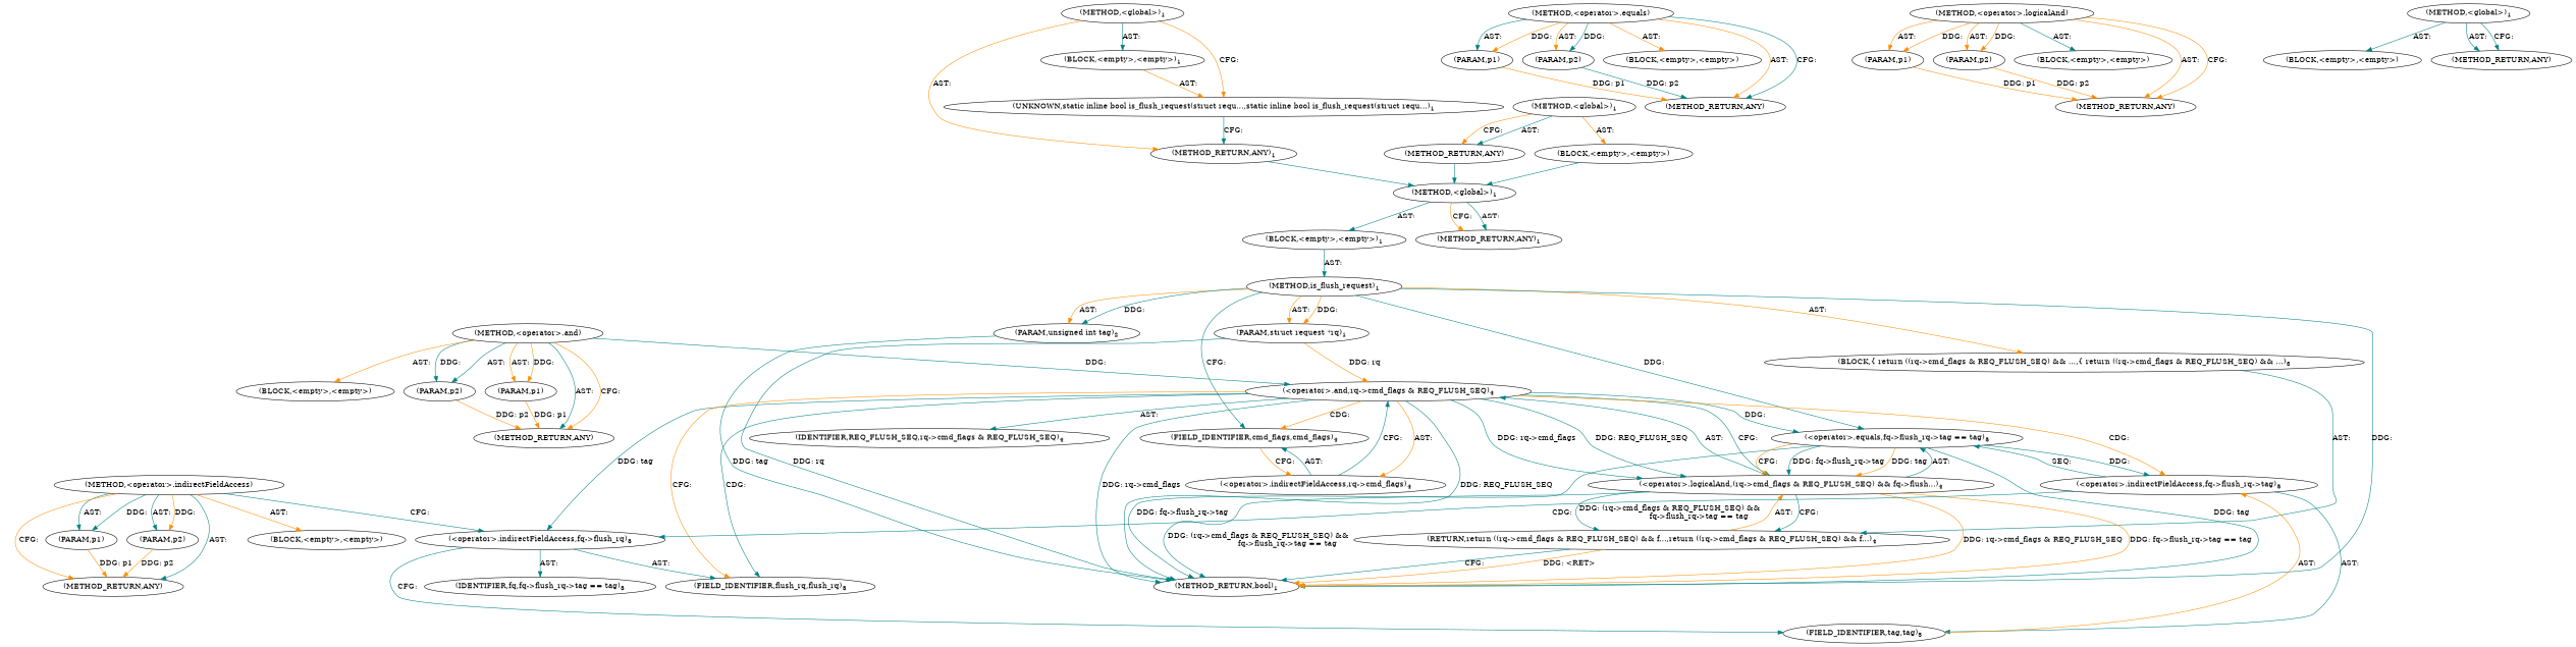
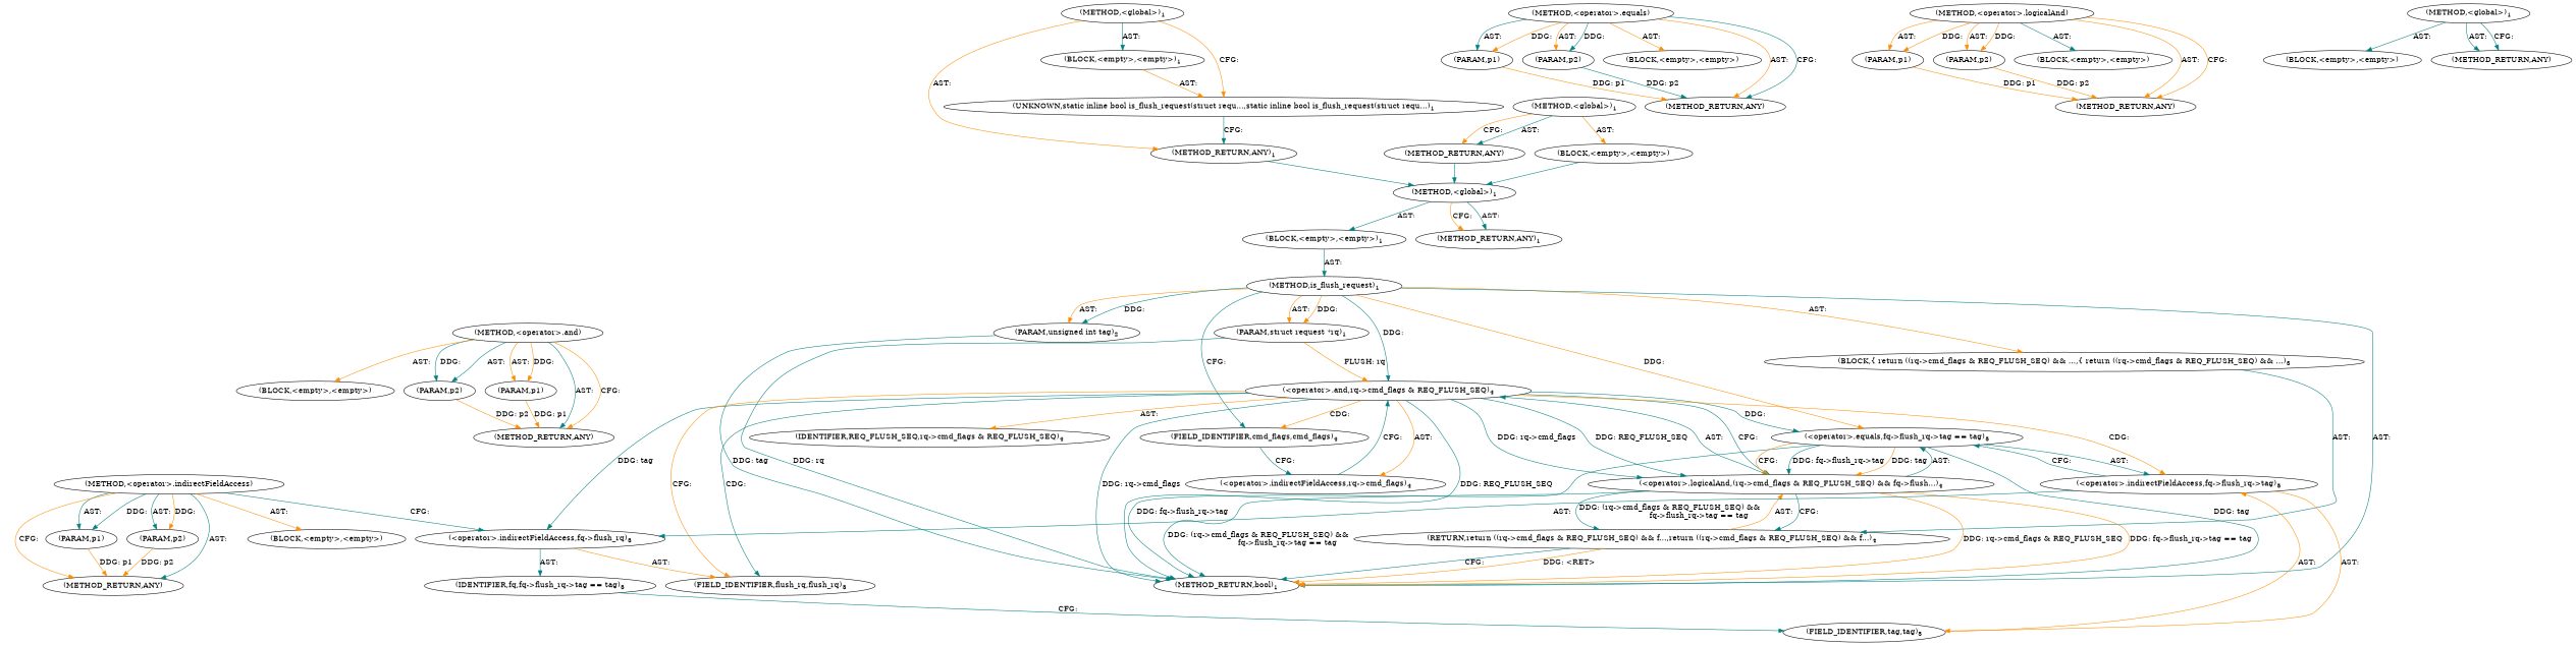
  digraph {
    edge [color=teal]
    n1 [label=<(METHOD,&lt;global&gt;)<SUB>1</SUB>>]
    n2 [label=<(BLOCK,&lt;empty&gt;,&lt;empty&gt;)<SUB>1</SUB>>]
    n3 [label=<(METHOD_RETURN,ANY)<SUB>1</SUB>>]
    n4 [label=<(METHOD,is_flush_request)<SUB>1</SUB>>]
    n5 [label=<(PARAM,struct request *rq)<SUB>1</SUB>>]
    n6 [label=<(PARAM,unsigned int tag)<SUB>2</SUB>>]
    n7 [label=<(BLOCK,{ 	return ((rq-&gt;cmd_flags &amp; REQ_FLUSH_SEQ) &amp;&amp; 	...,{ 	return ((rq-&gt;cmd_flags &amp; REQ_FLUSH_SEQ) &amp;&amp; 	...)<SUB>3</SUB>>]
    n8 [label=<(&lt;operator&gt;.and,rq-&gt;cmd_flags &amp; REQ_FLUSH_SEQ)<SUB>4</SUB>>]
    n9 [label=<(FIELD_IDENTIFIER,cmd_flags,cmd_flags)<SUB>4</SUB>>]
    n10 [label=<(&lt;operator&gt;.equals,fq-&gt;flush_rq-&gt;tag == tag)<SUB>5</SUB>>]
    n11 [label=<(METHOD_RETURN,bool)<SUB>1</SUB>>]
    n12 [label=<(RETURN,return ((rq-&gt;cmd_flags &amp; REQ_FLUSH_SEQ) &amp;&amp; 			f...,return ((rq-&gt;cmd_flags &amp; REQ_FLUSH_SEQ) &amp;&amp; 			f...)<SUB>4</SUB>>]
    n13 [label=<(&lt;operator&gt;.logicalAnd,(rq-&gt;cmd_flags &amp; REQ_FLUSH_SEQ) &amp;&amp; 			fq-&gt;flush...)<SUB>4</SUB>>]
    n14 [label=<(&lt;operator&gt;.indirectFieldAccess,rq-&gt;cmd_flags)<SUB>4</SUB>>]
    n15 [label=<(IDENTIFIER,REQ_FLUSH_SEQ,rq-&gt;cmd_flags &amp; REQ_FLUSH_SEQ)<SUB>4</SUB>>]
    n16 [label=<(&lt;operator&gt;.indirectFieldAccess,fq-&gt;flush_rq-&gt;tag)<SUB>5</SUB>>]
    n17 [label=<(&lt;operator&gt;.indirectFieldAccess,fq-&gt;flush_rq)<SUB>5</SUB>>]
    n18 [label=<(FIELD_IDENTIFIER,flush_rq,flush_rq)<SUB>5</SUB>>]
    n19 [label=<(FIELD_IDENTIFIER,tag,tag)<SUB>5</SUB>>]
    n20 [label=<(IDENTIFIER,fq,fq-&gt;flush_rq-&gt;tag == tag)<SUB>5</SUB>>]
    n21 [label=<(METHOD,&lt;operator&gt;.and)>]
    n22 [label=<(PARAM,p1)>]
    n23 [label=<(PARAM,p2)>]
    n24 [label=<(BLOCK,&lt;empty&gt;,&lt;empty&gt;)>]
    n25 [label=<(METHOD_RETURN,ANY)>]
    n26 [label=<(METHOD,&lt;operator&gt;.equals)>]
    n27 [label=<(PARAM,p1)>]
    n28 [label=<(PARAM,p2)>]
    n29 [label=<(BLOCK,&lt;empty&gt;,&lt;empty&gt;)>]
    n30 [label=<(METHOD_RETURN,ANY)>]
    n31 [label=<(METHOD,&lt;operator&gt;.indirectFieldAccess)>]
    n32 [label=<(PARAM,p1)>]
    n33 [label=<(PARAM,p2)>]
    n34 [label=<(BLOCK,&lt;empty&gt;,&lt;empty&gt;)>]
    n35 [label=<(METHOD_RETURN,ANY)>]
    n36 [label=<(METHOD,&lt;operator&gt;.logicalAnd)>]
    n37 [label=<(PARAM,p1)>]
    n38 [label=<(PARAM,p2)>]
    n39 [label=<(BLOCK,&lt;empty&gt;,&lt;empty&gt;)>]
    n40 [label=<(METHOD_RETURN,ANY)>]
    n41 [label=<(METHOD,&lt;global&gt;)<SUB>1</SUB>>]
    n42 [label=<(BLOCK,&lt;empty&gt;,&lt;empty&gt;)>]
    n43 [label=<(METHOD_RETURN,ANY)>]
    n44 [label=<(METHOD,&lt;global&gt;)<SUB>1</SUB>>]
    n45 [label=<(BLOCK,&lt;empty&gt;,&lt;empty&gt;)<SUB>1</SUB>>]
    n46 [label=<(UNKNOWN,static inline bool is_flush_request(struct requ...,static inline bool is_flush_request(struct requ...)<SUB>1</SUB>>]
    n47 [label=<(METHOD_RETURN,ANY)<SUB>1</SUB>>]
    n48 [label=<(METHOD,&lt;global&gt;)<SUB>1</SUB>>]
    n49 [label=<(BLOCK,&lt;empty&gt;,&lt;empty&gt;)>]
    n50 [label=<(METHOD_RETURN,ANY)>]
    n1 -> n2 [label="AST: "]
    n1 -> n3 [label="AST: "]
    n1 -> n3 [color=darkorange label="CFG: "]
    n2 -> n4 [label="AST: "]
    n4 -> n5 [color=darkorange label="AST: "]
    n4 -> n5 [color=darkorange label="DDG: "]
    n4 -> n6 [color=darkorange label="AST: "]
    n4 -> n6 [label="DDG: "]
    n4 -> n7 [color=darkorange label="AST: "]
-   n21 -> n8 [label="DDG: "]
+   n4 -> n8 [label="DDG: "]
    n4 -> n9 [label="CFG: "]
-   n4 -> n10 [label="DDG: "]
-   n4 -> n11 [label="DDG: "]
-   n5 -> n8 [color=darkorange label="DDG: rq"]
+   n4 -> n10 [color=darkorange label="DDG: "]
+   n4 -> n11 [label="AST: "]
+   n5 -> n8 [color=darkorange label="FLUSH: rq"]
    n5 -> n11 [label="DDG: rq"]
    n6 -> n11 [label="DDG: tag"]
    n7 -> n12 [label="AST: "]
    n8 -> n9 [color=darkorange label="CDG: "]
    n8 -> n10 [label="DDG: "]
    n8 -> n11 [label="DDG: rq-&gt;cmd_flags"]
    n8 -> n11 [label="DDG: REQ_FLUSH_SEQ"]
    n8 -> n13 [label="CFG: "]
    n8 -> n13 [label="DDG: rq-&gt;cmd_flags"]
    n8 -> n13 [label="DDG: REQ_FLUSH_SEQ"]
    n8 -> n14 [color=darkorange label="AST: "]
-   n8 -> n15 [label="AST: "]
+   n8 -> n15 [color=darkorange label="AST: "]
    n8 -> n16 [color=darkorange label="CDG: "]
    n8 -> n17 [label="DDG: tag"]
    n8 -> n18 [color=darkorange label="CFG: "]
    n8 -> n18 [label="CDG: "]
-   n9 -> n14 [color=darkorange label="CFG: "]
+   n9 -> n14 [label="CFG: "]
    n10 -> n11 [label="DDG: fq-&gt;flush_rq-&gt;tag"]
    n10 -> n11 [label="DDG: tag"]
    n10 -> n13 [color=darkorange label="CFG: "]
    n10 -> n13 [label="DDG: fq-&gt;flush_rq-&gt;tag"]
    n10 -> n13 [color=darkorange label="DDG: tag"]
-   n10 -> n16 [label="DDG: "]
+   n10 -> n16 [label="AST: "]
    n12 -> n11 [label="CFG: "]
    n12 -> n11 [color=darkorange label="DDG: &lt;RET&gt;"]
    n12 -> n13 [color=darkorange label="AST: "]
    n13 -> n8 [label="AST: "]
    n13 -> n10 [label="AST: "]
    n13 -> n11 [color=darkorange label="DDG: rq-&gt;cmd_flags &amp; REQ_FLUSH_SEQ"]
    n13 -> n11 [color=darkorange label="DDG: fq-&gt;flush_rq-&gt;tag == tag"]
    n13 -> n11 [label="DDG: (rq-&gt;cmd_flags &amp; REQ_FLUSH_SEQ) &amp;&amp;\n			fq-&gt;flush_rq-&gt;tag == tag"]
    n13 -> n12 [label="CFG: "]
    n13 -> n12 [label="DDG: (rq-&gt;cmd_flags &amp; REQ_FLUSH_SEQ) &amp;&amp;\n			fq-&gt;flush_rq-&gt;tag == tag"]
    n14 -> n8 [label="CFG: "]
-   n14 -> n9 [label="AST: "]
-   n16 -> n10 [label="SEQ: "]
-   n16 -> n17 [label="CDG: "]
-   n16 -> n19 [label="AST: "]
-   n17 -> n18 [label="AST: "]
-   n17 -> n19 [label="CFG: "]
+   n16 -> n10 [label="CFG: "]
+   n16 -> n17 [label="AST: "]
+   n16 -> n19 [color=darkorange label="AST: "]
+   n17 -> n18 [color=darkorange label="AST: "]
+   n20 -> n19 [label="CFG: "]
    n17 -> n20 [label="AST: "]
    n19 -> n16 [color=darkorange label="AST: "]
    n21 -> n22 [color=darkorange label="AST: "]
    n21 -> n22 [color=darkorange label="DDG: "]
    n21 -> n23 [label="AST: "]
    n21 -> n23 [label="DDG: "]
    n21 -> n24 [color=darkorange label="AST: "]
    n21 -> n25 [label="AST: "]
    n21 -> n25 [color=darkorange label="CFG: "]
    n22 -> n25 [color=darkorange label="DDG: p1"]
    n23 -> n25 [color=darkorange label="DDG: p2"]
    n26 -> n27 [label="AST: "]
    n26 -> n27 [color=darkorange label="DDG: "]
    n26 -> n28 [color=darkorange label="AST: "]
    n26 -> n28 [label="DDG: "]
    n26 -> n29 [color=darkorange label="AST: "]
    n26 -> n30 [color=darkorange label="AST: "]
    n26 -> n30 [label="CFG: "]
    n27 -> n30 [color=darkorange label="DDG: p1"]
    n28 -> n30 [label="DDG: p2"]
    n31 -> n17 [label="CFG: "]
    n31 -> n32 [label="AST: "]
    n31 -> n32 [label="DDG: "]
    n31 -> n33 [label="AST: "]
    n31 -> n33 [color=darkorange label="DDG: "]
    n31 -> n34 [color=darkorange label="AST: "]
    n31 -> n35 [label="AST: "]
    n31 -> n35 [color=darkorange label="CFG: "]
    n32 -> n35 [color=darkorange label="DDG: p1"]
    n33 -> n35 [color=darkorange label="DDG: p2"]
    n36 -> n37 [color=darkorange label="AST: "]
    n36 -> n37 [color=darkorange label="DDG: "]
    n36 -> n38 [color=darkorange label="AST: "]
    n36 -> n38 [color=darkorange label="DDG: "]
    n36 -> n39 [label="AST: "]
    n36 -> n40 [color=darkorange label="AST: "]
    n36 -> n40 [color=darkorange label="CFG: "]
    n37 -> n40 [color=darkorange label="DDG: p1"]
    n38 -> n40 [color=darkorange label="DDG: p2"]
    n41 -> n42 [label="AST: "]
    n41 -> n43 [label="AST: "]
    n41 -> n43 [label="CFG: "]
    n44 -> n45 [label="AST: "]
    n44 -> n46 [color=darkorange label="CFG: "]
    n44 -> n47 [color=darkorange label="AST: "]
    n45 -> n46 [color=darkorange label="AST: "]
    n46 -> n47 [label="CFG: "]
    n47 -> n1
    n48 -> n49 [color=darkorange label="AST: "]
    n48 -> n50 [label="AST: "]
    n48 -> n50 [color=darkorange label="CFG: "]
    n49 -> n1
    n50 -> n1
  }
